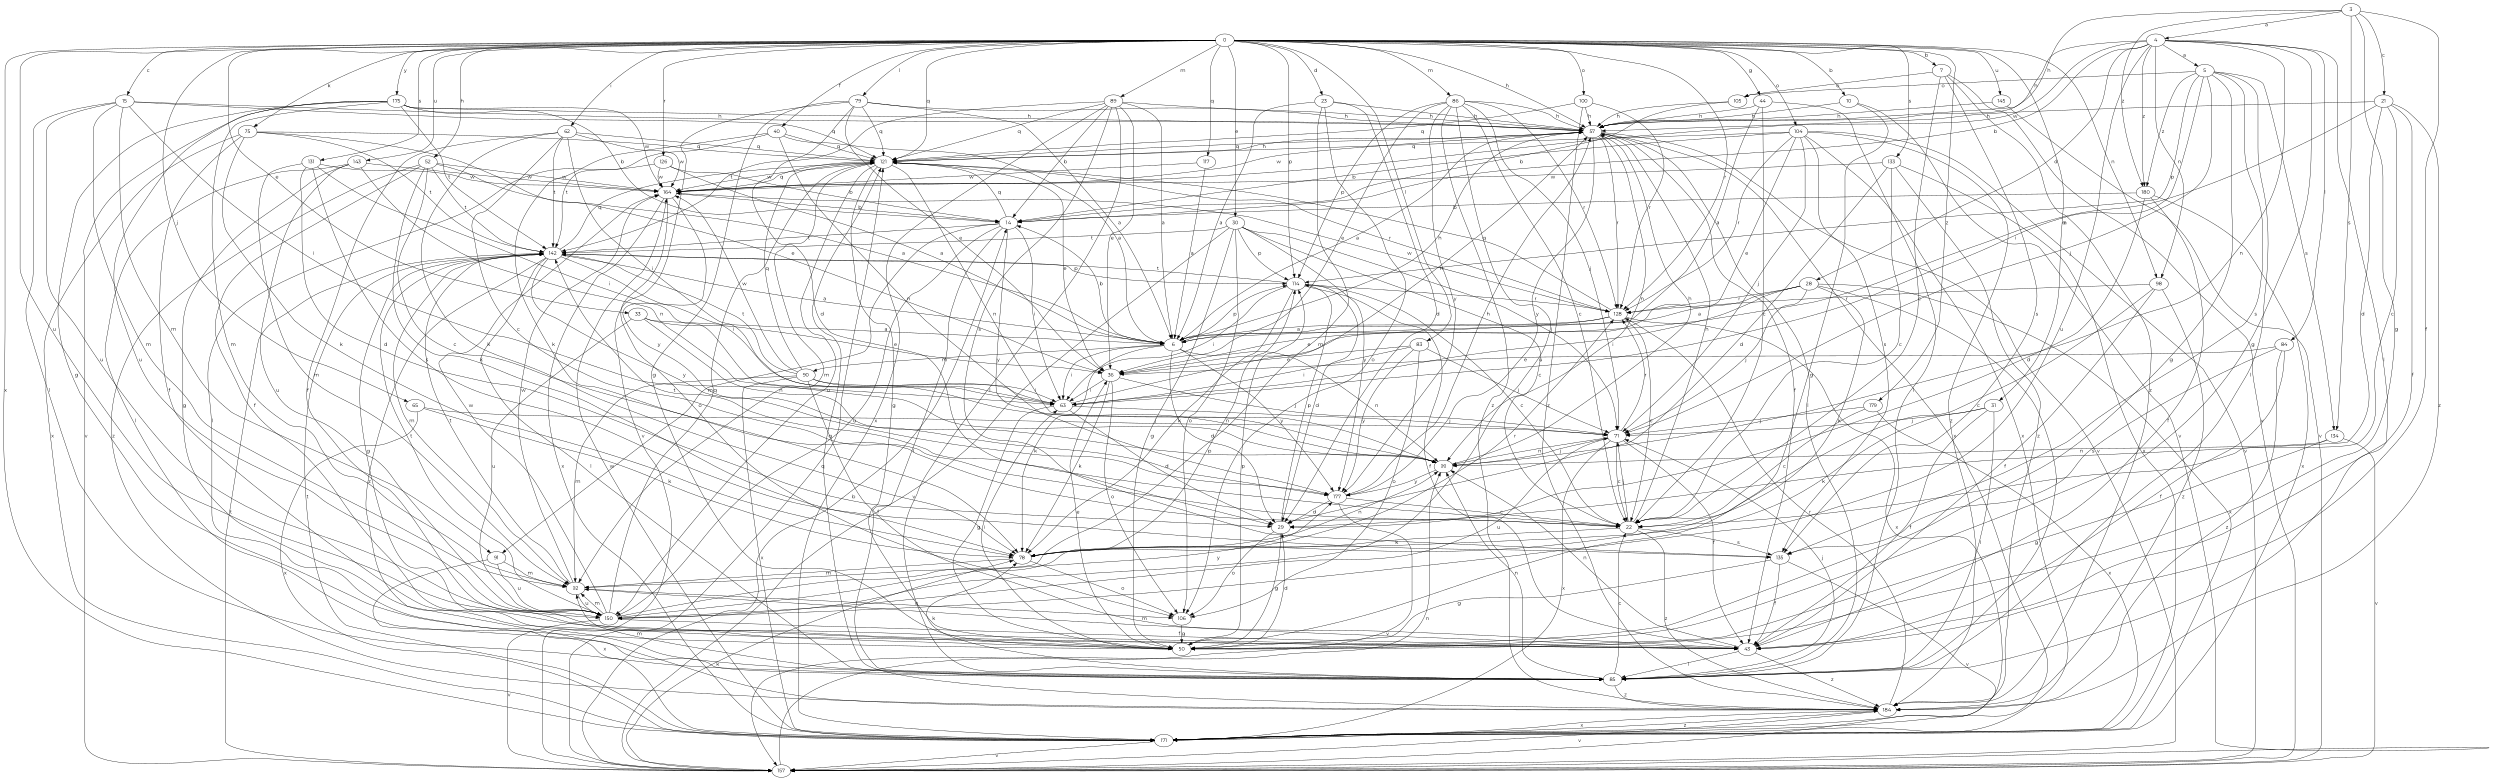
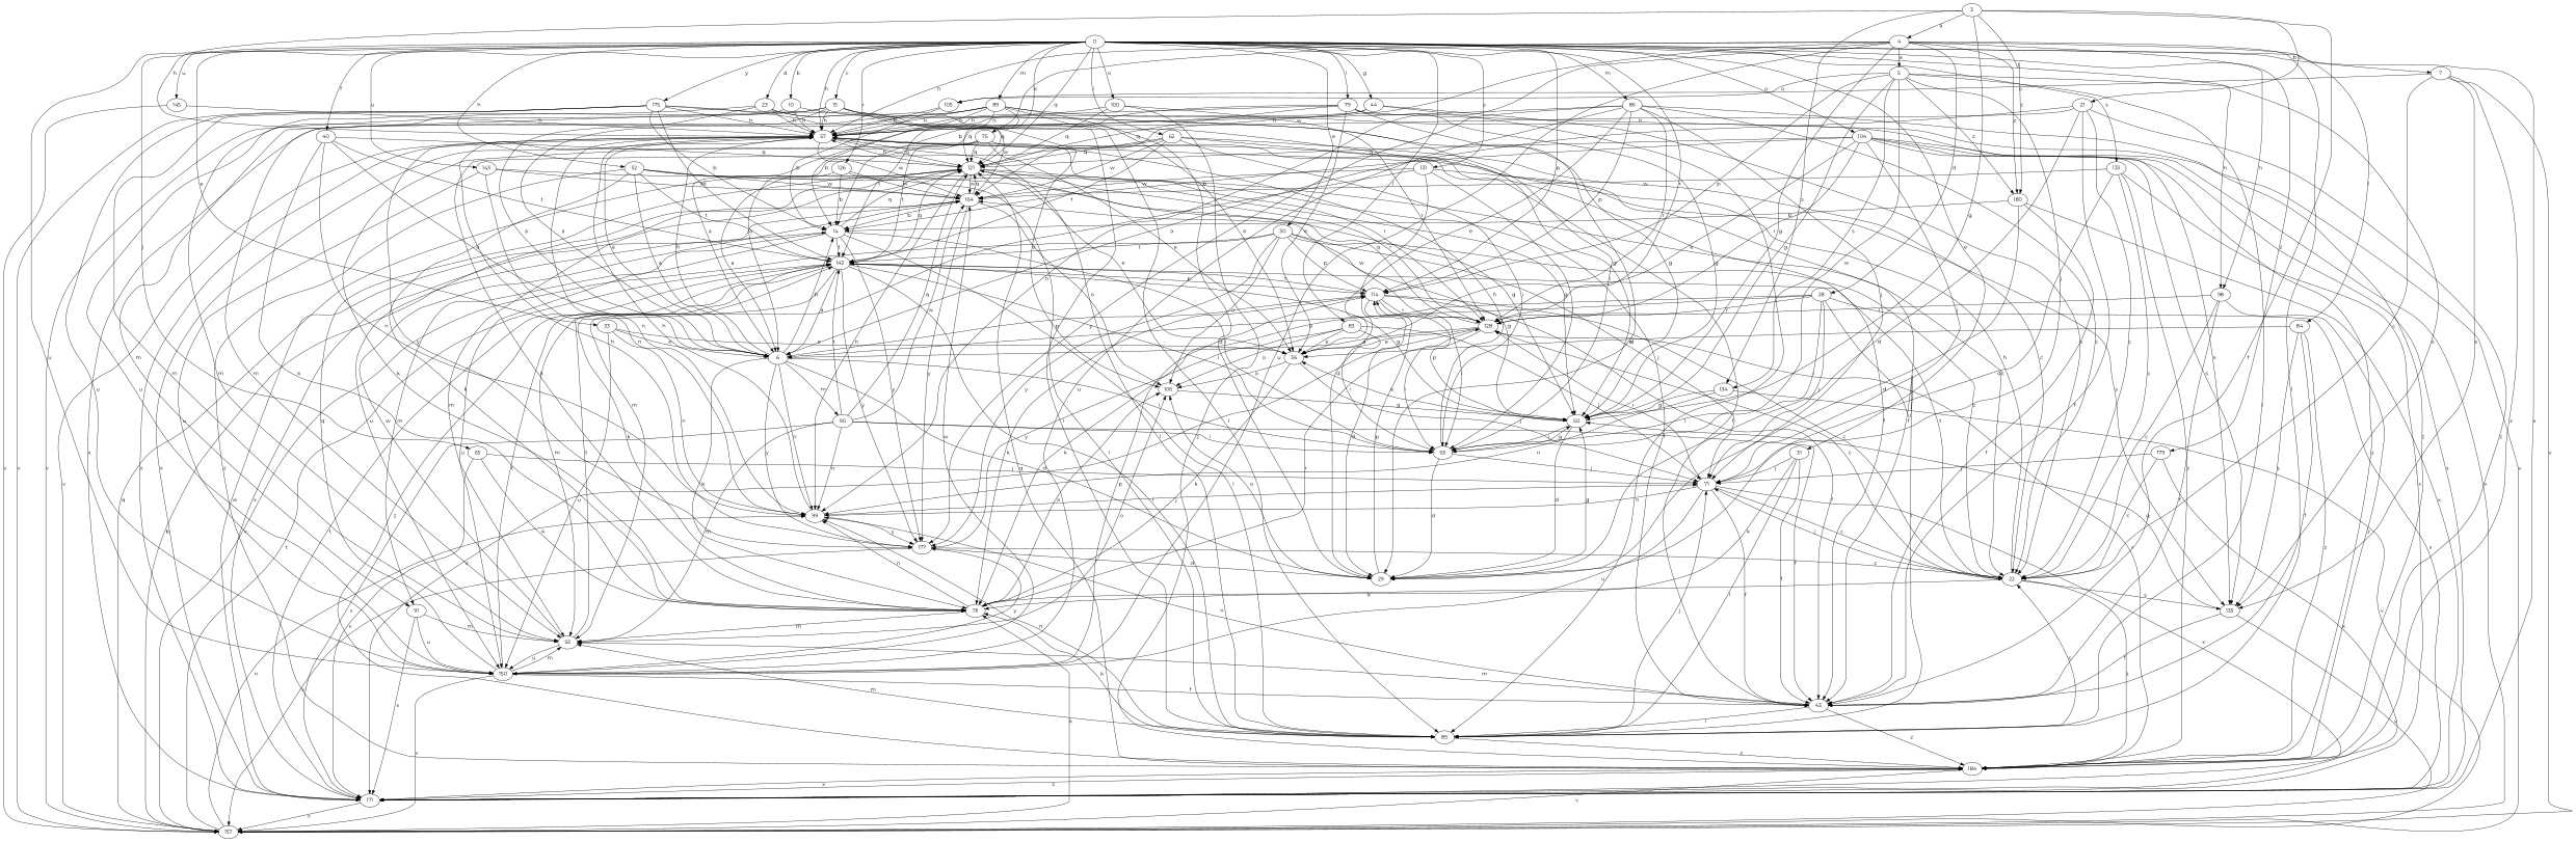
  strict digraph {
    fontname=Montserrat
    node [fontname=Montserrat]
    edge [fontname=Montserrat]
    0
    7
    10
    15
    23
    30
    31
    33
    40
    44
    52
    57
    62
    65
    75
    79
    n17 [label=83]
    86
    89
    98
    100
    104
    114
-   117
    121
    126
    128
    131
    133
    143
    145
    150
    171
    175
    179
    105
    135
    22
    157
    184
    50
    85
    63
    91
    92
    6
    29
    106
    71
    177
    142
    43
    78
    99
    36
    164
    14
    3
    4
    21
    134
    180
    5
    28
    84
    90
    0 -> 7 [label=b]
    0 -> 10 [label=b]
    0 -> 15 [label=c]
    0 -> 23 [label=d]
    0 -> 30 [label=e]
    0 -> 31 [label=e]
    0 -> 33 [label=e]
    0 -> 40 [label=f]
    0 -> 44 [label=g]
    0 -> 52 [label=h]
    0 -> 57 [label=h]
    0 -> 62 [label=i]
    0 -> 65 [label=j]
    0 -> 75 [label=k]
    0 -> 79 [label=l]
    0 -> n17 [label=l]
    0 -> 86 [label=m]
    0 -> 89 [label=m]
    0 -> 98 [label=n]
    0 -> 100 [label=o]
    0 -> 104 [label=o]
    0 -> 114 [label=p]
-   0 -> 117 [label=q]
    0 -> 121 [label=q]
    0 -> 126 [label=r]
    0 -> 128 [label=r]
    0 -> 131 [label=s]
    0 -> 133 [label=s]
    0 -> 143 [label=u]
    0 -> 145 [label=u]
    0 -> 150 [label=u]
    0 -> 171 [label=x]
    0 -> 175 [label=y]
    0 -> 179 [label=z]
    7 -> 105 [label=o]
    7 -> 135 [label=s]
    7 -> 22 [label=c]
    7 -> 157 [label=v]
    7 -> 184 [label=z]
    10 -> 57 [label=h]
    10 -> 157 [label=v]
    10 -> 50 [label=g]
    15 -> 57 [label=h]
    15 -> 121 [label=q]
    15 -> 150 [label=u]
    15 -> 85 [label=l]
    15 -> 63 [label=i]
    15 -> 91 [label=m]
    15 -> 92 [label=m]
    23 -> 57 [label=h]
    23 -> 92 [label=m]
    23 -> 6 [label=a]
    23 -> 29 [label=d]
    23 -> 106 [label=o]
    30 -> 114 [label=p]
    30 -> 22 [label=c]
    30 -> 157 [label=v]
    30 -> 50 [label=g]
    30 -> 106 [label=o]
    30 -> 71 [label=j]
    30 -> 177 [label=y]
    30 -> 142 [label=t]
    31 -> 85 [label=l]
    31 -> 71 [label=j]
    31 -> 43 [label=f]
    31 -> 78 [label=k]
    33 -> 150 [label=u]
    33 -> 6 [label=a]
    33 -> 99 [label=n]
    33 -> 36 [label=e]
    40 -> 121 [label=q]
    40 -> 6 [label=a]
    40 -> 142 [label=t]
    40 -> 78 [label=k]
    40 -> 99 [label=n]
    44 -> 57 [label=h]
    44 -> 22 [label=c]
    44 -> 85 [label=l]
    44 -> 6 [label=a]
    52 -> 22 [label=c]
    52 -> 184 [label=z]
    52 -> 6 [label=a]
    52 -> 142 [label=t]
    52 -> 43 [label=f]
    52 -> 78 [label=k]
    52 -> 164 [label=w]
    57 -> 121 [label=q]
    57 -> 128 [label=r]
    57 -> 171 [label=x]
    57 -> 157 [label=v]
    57 -> 85 [label=l]
    57 -> 6 [label=a]
    57 -> 177 [label=y]
    57 -> 43 [label=f]
    57 -> 99 [label=n]
    57 -> 164 [label=w]
    62 -> 121 [label=q]
    62 -> 22 [label=c]
    62 -> 63 [label=i]
    62 -> 142 [label=t]
    62 -> 43 [label=f]
    62 -> 78 [label=k]
    62 -> 164 [label=w]
    65 -> 171 [label=x]
    65 -> 71 [label=j]
    65 -> 78 [label=k]
    75 -> 121 [label=q]
    75 -> 171 [label=x]
    75 -> 142 [label=t]
    75 -> 43 [label=f]
    75 -> 78 [label=k]
    75 -> 36 [label=e]
    79 -> 57 [label=h]
    79 -> 121 [label=q]
    79 -> 157 [label=v]
    79 -> 50 [label=g]
    79 -> 6 [label=a]
    79 -> 29 [label=d]
    79 -> 36 [label=e]
    n17 -> 63 [label=i]
    n17 -> 106 [label=o]
    n17 -> 71 [label=j]
    n17 -> 177 [label=y]
    n17 -> 36 [label=e]
    86 -> 57 [label=h]
    86 -> 114 [label=p]
    86 -> 128 [label=r]
    86 -> 150 [label=u]
    86 -> 22 [label=c]
    86 -> 184 [label=z]
    86 -> 71 [label=j]
    86 -> 177 [label=y]
    86 -> 36 [label=e]
    89 -> 57 [label=h]
    89 -> 121 [label=q]
    89 -> 171 [label=x]
    89 -> 135 [label=s]
    89 -> 85 [label=l]
    89 -> 6 [label=a]
    89 -> 142 [label=t]
    89 -> 36 [label=e]
    89 -> 14 [label=b]
    98 -> 128 [label=r]
    98 -> 22 [label=c]
    98 -> 184 [label=z]
    98 -> 43 [label=f]
    100 -> 57 [label=h]
    100 -> 121 [label=q]
    100 -> 128 [label=r]
    100 -> 184 [label=z]
    104 -> 121 [label=q]
    104 -> 128 [label=r]
    104 -> 171 [label=x]
    104 -> 135 [label=s]
    104 -> 157 [label=v]
    104 -> 184 [label=z]
    104 -> 71 [label=j]
    104 -> 36 [label=e]
    104 -> 14 [label=b]
    114 -> 128 [label=r]
    114 -> 22 [label=c]
    114 -> 63 [label=i]
    114 -> 29 [label=d]
    114 -> 142 [label=t]
    114 -> 43 [label=f]
    114 -> 78 [label=k]
-   117 -> 6 [label=a]
-   117 -> 164 [label=w]
    121 -> 57 [label=h]
    121 -> 128 [label=r]
    121 -> 150 [label=u]
    121 -> 50 [label=g]
    121 -> 92 [label=m]
    121 -> 99 [label=n]
    121 -> 36 [label=e]
    121 -> 164 [label=w]
    126 -> 85 [label=l]
    126 -> 6 [label=a]
    126 -> 164 [label=w]
    126 -> 14 [label=b]
    128 -> 121 [label=q]
    128 -> 171 [label=x]
    128 -> 22 [label=c]
-   36 -> 63 [label=i]
+   128 -> 63 [label=i]
    128 -> 6 [label=a]
    128 -> 36 [label=e]
    128 -> 164 [label=w]
    131 -> 135 [label=s]
    131 -> 63 [label=i]
    131 -> 92 [label=m]
    131 -> 29 [label=d]
    131 -> 164 [label=w]
    133 -> 171 [label=x]
    133 -> 22 [label=c]
    133 -> 184 [label=z]
    133 -> 29 [label=d]
    133 -> 164 [label=w]
    143 -> 150 [label=u]
    143 -> 50 [label=g]
-   143 -> 85 [label=l]
    143 -> 99 [label=n]
    143 -> 164 [label=w]
    145 -> 57 [label=h]
    145 -> 157 [label=v]
    150 -> 114 [label=p]
    150 -> 121 [label=q]
    150 -> 157 [label=v]
    150 -> 92 [label=m]
    150 -> 177 [label=y]
    150 -> 142 [label=t]
    150 -> 43 [label=f]
    150 -> 164 [label=w]
    171 -> 157 [label=v]
    171 -> 184 [label=z]
    171 -> 142 [label=t]
    171 -> 164 [label=w]
    175 -> 57 [label=h]
    175 -> 150 [label=u]
    175 -> 157 [label=v]
    175 -> 50 [label=g]
    175 -> 92 [label=m]
    175 -> 142 [label=t]
    175 -> 164 [label=w]
    175 -> 14 [label=b]
    179 -> 171 [label=x]
    179 -> 22 [label=c]
    179 -> 71 [label=j]
    105 -> 57 [label=h]
    105 -> 14 [label=b]
    135 -> 157 [label=v]
    135 -> 50 [label=g]
    135 -> 43 [label=f]
    22 -> 57 [label=h]
    22 -> 135 [label=s]
    22 -> 184 [label=z]
    22 -> 71 [label=j]
    22 -> 142 [label=t]
    22 -> 78 [label=k]
    157 -> 121 [label=q]
    157 -> 142 [label=t]
    157 -> 78 [label=k]
    157 -> 99 [label=n]
    157 -> 14 [label=b]
    184 -> 121 [label=q]
    184 -> 128 [label=r]
    184 -> 171 [label=x]
    184 -> 157 [label=v]
    50 -> 114 [label=p]
    50 -> 63 [label=i]
    50 -> 29 [label=d]
    50 -> 36 [label=e]
    85 -> 22 [label=c]
    85 -> 184 [label=z]
    85 -> 92 [label=m]
    85 -> 71 [label=j]
    85 -> 78 [label=k]
    85 -> 99 [label=n]
    63 -> 57 [label=h]
    63 -> 50 [label=g]
    63 -> 29 [label=d]
    63 -> 71 [label=j]
    91 -> 150 [label=u]
    91 -> 171 [label=x]
    91 -> 92 [label=m]
    92 -> 150 [label=u]
    92 -> 106 [label=o]
    92 -> 142 [label=t]
    92 -> 164 [label=w]
    6 -> 57 [label=h]
    6 -> 114 [label=p]
    6 -> 63 [label=i]
    6 -> 29 [label=d]
    6 -> 177 [label=y]
    6 -> 78 [label=k]
    6 -> 99 [label=n]
    6 -> 14 [label=b]
    6 -> 90 [label=m]
    29 -> 114 [label=p]
    29 -> 50 [label=g]
    29 -> 106 [label=o]
    106 -> 50 [label=g]
    71 -> 128 [label=r]
    71 -> 150 [label=u]
    71 -> 171 [label=x]
    71 -> 22 [label=c]
    71 -> 43 [label=f]
    71 -> 99 [label=n]
    177 -> 57 [label=h]
    177 -> 22 [label=c]
    177 -> 157 [label=v]
    177 -> 29 [label=d]
    142 -> 114 [label=p]
    142 -> 121 [label=q]
    142 -> 184 [label=z]
    142 -> 50 [label=g]
    142 -> 85 [label=l]
    142 -> 63 [label=i]
    142 -> 92 [label=m]
    142 -> 6 [label=a]
    142 -> 177 [label=y]
+   142 -> 78 [label=k]
    43 -> 184 [label=z]
    43 -> 85 [label=l]
    43 -> 92 [label=m]
    43 -> 99 [label=n]
    78 -> 128 [label=r]
    78 -> 92 [label=m]
    78 -> 106 [label=o]
    78 -> 99 [label=n]
    99 -> 57 [label=h]
    99 -> 71 [label=j]
    99 -> 177 [label=y]
    36 -> 106 [label=o]
    36 -> 71 [label=j]
    36 -> 78 [label=k]
    164 -> 121 [label=q]
    164 -> 171 [label=x]
    164 -> 106 [label=o]
    164 -> 177 [label=y]
    164 -> 14 [label=b]
    14 -> 121 [label=q]
    14 -> 150 [label=u]
    14 -> 85 [label=l]
    14 -> 63 [label=i]
    14 -> 91 [label=m]
    14 -> 177 [label=y]
    14 -> 142 [label=t]
    3 -> 57 [label=h]
    3 -> 50 [label=g]
    3 -> 43 [label=f]
    3 -> 4 [label=a]
    3 -> 21 [label=c]
    3 -> 134 [label=s]
    3 -> 180 [label=z]
    4 -> 57 [label=h]
    4 -> 98 [label=n]
    4 -> 150 [label=u]
    4 -> 50 [label=g]
    4 -> 85 [label=l]
    4 -> 99 [label=n]
    4 -> 164 [label=w]
    4 -> 14 [label=b]
    4 -> 180 [label=z]
    4 -> 5 [label=a]
    4 -> 28 [label=d]
    4 -> 84 [label=l]
    21 -> 57 [label=h]
    21 -> 22 [label=c]
    21 -> 184 [label=z]
    21 -> 6 [label=a]
    21 -> 29 [label=d]
    21 -> 43 [label=f]
    134 -> 157 [label=v]
    134 -> 50 [label=g]
    134 -> 99 [label=n]
    180 -> 171 [label=x]
    180 -> 29 [label=d]
    180 -> 43 [label=f]
    180 -> 14 [label=b]
    5 -> 114 [label=p]
    5 -> 105 [label=o]
    5 -> 135 [label=s]
    5 -> 50 [label=g]
    5 -> 85 [label=l]
-   5 -> 63 [label=i]
+   5 -> 63 [label=w]
    5 -> 71 [label=j]
    5 -> 134 [label=s]
    5 -> 180 [label=z]
    28 -> 128 [label=r]
    28 -> 171 [label=x]
    28 -> 85 [label=l]
    28 -> 63 [label=i]
    28 -> 6 [label=a]
    28 -> 71 [label=j]
    28 -> 78 [label=k]
    84 -> 135 [label=s]
    84 -> 184 [label=z]
    84 -> 43 [label=f]
    84 -> 36 [label=e]
    90 -> 121 [label=q]
    90 -> 171 [label=x]
    90 -> 63 [label=i]
    90 -> 92 [label=m]
    90 -> 142 [label=t]
    90 -> 43 [label=f]
    90 -> 99 [label=n]
    90 -> 164 [label=w]
  }
